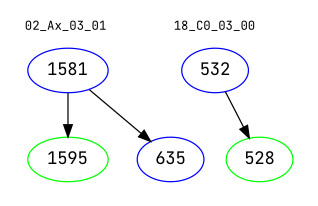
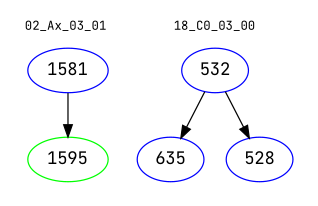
  digraph {
    fontname="JetBrains Mono"
    node [color=blue fontname="JetBrains Mono"]
    edge [color=black fontname="JetBrains Mono"]
    n1 [label=1581]
    n2 [color=green label=1595]
    n3 [label=532]
-   n4 [color=green label=528]
+   n4 [label=528]
    n5 [label=635]
    subgraph cluster_1 {
      color=white
      fontsize=10
      label="02_Ax_03_01"
      n1
      n2
    }
    subgraph cluster_2 {
      color=white
      fontsize=10
      label="18_C0_03_00"
      n3
      n4
      n5
    }
    n1 -> n2
    n3 -> n4
-   n1 -> n5
+   n3 -> n5
  }
